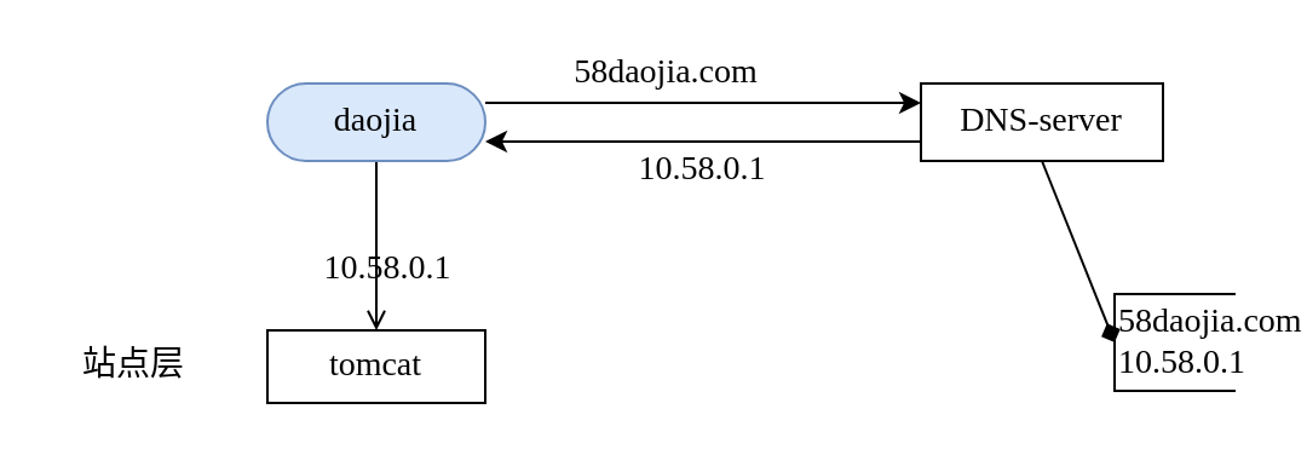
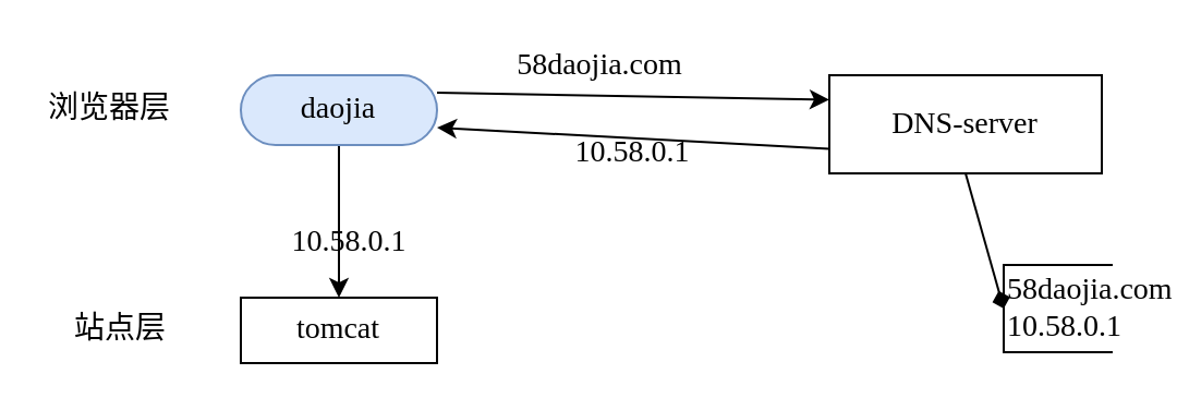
  <mxCell id="0" />
  <mxCell id="1" parent="0" />
- <mxCell id="2" style="edgeStyle=orthogonalEdgeStyle;rounded=0;orthogonalLoop=1;jettySize=auto;html=1;exitX=0.5;exitY=1;exitDx=0;exitDy=0;entryX=0.5;entryY=0;entryDx=0;entryDy=0;fontFamily=Verdana;fontSize=14;endArrow=open;" edge="1" parent="1" source="3" target="4"><mxGeometry relative="1" as="geometry"><mxPoint x="295" y="146" as="targetPoint" /></mxGeometry></mxCell>
+ <mxCell id="2" style="edgeStyle=orthogonalEdgeStyle;rounded=0;orthogonalLoop=1;jettySize=auto;html=1;exitX=0.5;exitY=1;exitDx=0;exitDy=0;entryX=0.5;entryY=0;entryDx=0;entryDy=0;fontFamily=Verdana;fontSize=14;" edge="1" parent="1" source="3" target="4"><mxGeometry relative="1" as="geometry"><mxPoint x="295" y="146" as="targetPoint" /></mxGeometry></mxCell>
  <mxCell id="3" value="daojia" style="rounded=1;whiteSpace=wrap;html=1;fontFamily=Verdana;fontSize=14;arcSize=50;fillColor=#dae8fc;strokeColor=#6c8ebf;" vertex="1" parent="1"><mxGeometry x="110" y="34" width="90" height="32" as="geometry" /></mxCell>
  <mxCell id="4" value="tomcat" style="rounded=0;whiteSpace=wrap;html=1;fontFamily=Verdana;fontSize=14;" vertex="1" parent="1"><mxGeometry x="110" y="136" width="90" height="30" as="geometry" /></mxCell>
- <mxCell id="5" value="DNS-server" style="rounded=0;whiteSpace=wrap;html=1;fontFamily=Verdana;fontSize=14;" vertex="1" parent="1"><mxGeometry x="380" y="34" width="100" height="32" as="geometry" /></mxCell>
+ <mxCell id="5" value="DNS-server" style="rounded=0;whiteSpace=wrap;html=1;fontFamily=Verdana;fontSize=14;" vertex="1" parent="1"><mxGeometry x="380" y="34" width="125" height="45" as="geometry" /></mxCell>
  <mxCell id="6" value="" style="endArrow=classic;html=1;fontFamily=Verdana;fontSize=14;entryX=0;entryY=0.25;entryDx=0;entryDy=0;exitX=1;exitY=0.25;exitDx=0;exitDy=0;" edge="1" parent="1" source="3" target="5"><mxGeometry width="50" height="50" relative="1" as="geometry"><mxPoint x="240" y="62" as="sourcePoint" /><mxPoint x="260" y="224" as="targetPoint" /></mxGeometry></mxCell>
  <mxCell id="7" value="" style="endArrow=classic;html=1;fontFamily=Verdana;fontSize=14;entryX=1;entryY=0.75;entryDx=0;entryDy=0;exitX=0;exitY=0.75;exitDx=0;exitDy=0;" edge="1" parent="1" source="5" target="3"><mxGeometry width="50" height="50" relative="1" as="geometry"><mxPoint x="210" y="274" as="sourcePoint" /><mxPoint x="260" y="224" as="targetPoint" /></mxGeometry></mxCell>
  <mxCell id="8" value="58daojia.com&lt;br&gt;10.58.0.1" style="strokeWidth=1;html=1;shape=mxgraph.flowchart.annotation_1;align=left;pointerEvents=1;fontFamily=Verdana;fontSize=14;" vertex="1" parent="1"><mxGeometry x="460" y="121" width="50" height="40" as="geometry" /></mxCell>
  <mxCell id="9" value="" style="endArrow=diamond;html=1;fontFamily=Verdana;fontSize=14;entryX=0;entryY=0.5;entryDx=0;entryDy=0;entryPerimeter=0;exitX=0.5;exitY=1;exitDx=0;exitDy=0;" edge="1" parent="1" source="5" target="8"><mxGeometry width="50" height="50" relative="1" as="geometry"><mxPoint x="110" y="274" as="sourcePoint" /><mxPoint x="470" y="-6" as="targetPoint" /></mxGeometry></mxCell>
+ <mxCell id="10" value="浏览器层" style="text;html=1;strokeColor=none;fillColor=none;align=center;verticalAlign=middle;whiteSpace=wrap;rounded=0;fontFamily=Verdana;fontSize=14;" vertex="1" parent="1"><mxGeometry x="20" y="40" width="60" height="20" as="geometry" /></mxCell>
  <mxCell id="11" value="站点层" style="text;html=1;strokeColor=none;fillColor=none;align=center;verticalAlign=middle;whiteSpace=wrap;rounded=0;fontFamily=Verdana;fontSize=14;" vertex="1" parent="1"><mxGeometry x="30" y="141" width="50" height="20" as="geometry" /></mxCell>
  <mxCell id="12" value="10.58.0.1" style="text;html=1;strokeColor=none;fillColor=none;align=center;verticalAlign=middle;whiteSpace=wrap;rounded=0;fontFamily=Verdana;fontSize=14;" vertex="1" parent="1"><mxGeometry x="140" y="101" width="40" height="20" as="geometry" /></mxCell>
  <mxCell id="13" value="58daojia.com" style="text;html=1;strokeColor=none;fillColor=none;align=center;verticalAlign=middle;whiteSpace=wrap;rounded=0;fontFamily=Verdana;fontSize=14;" vertex="1" parent="1"><mxGeometry x="255" y="20" width="40" height="20" as="geometry" /></mxCell>
  <mxCell id="14" value="10.58.0.1" style="text;html=1;strokeColor=none;fillColor=none;align=center;verticalAlign=middle;whiteSpace=wrap;rounded=0;fontFamily=Verdana;fontSize=14;" vertex="1" parent="1"><mxGeometry x="270" y="60" width="40" height="20" as="geometry" /></mxCell>
